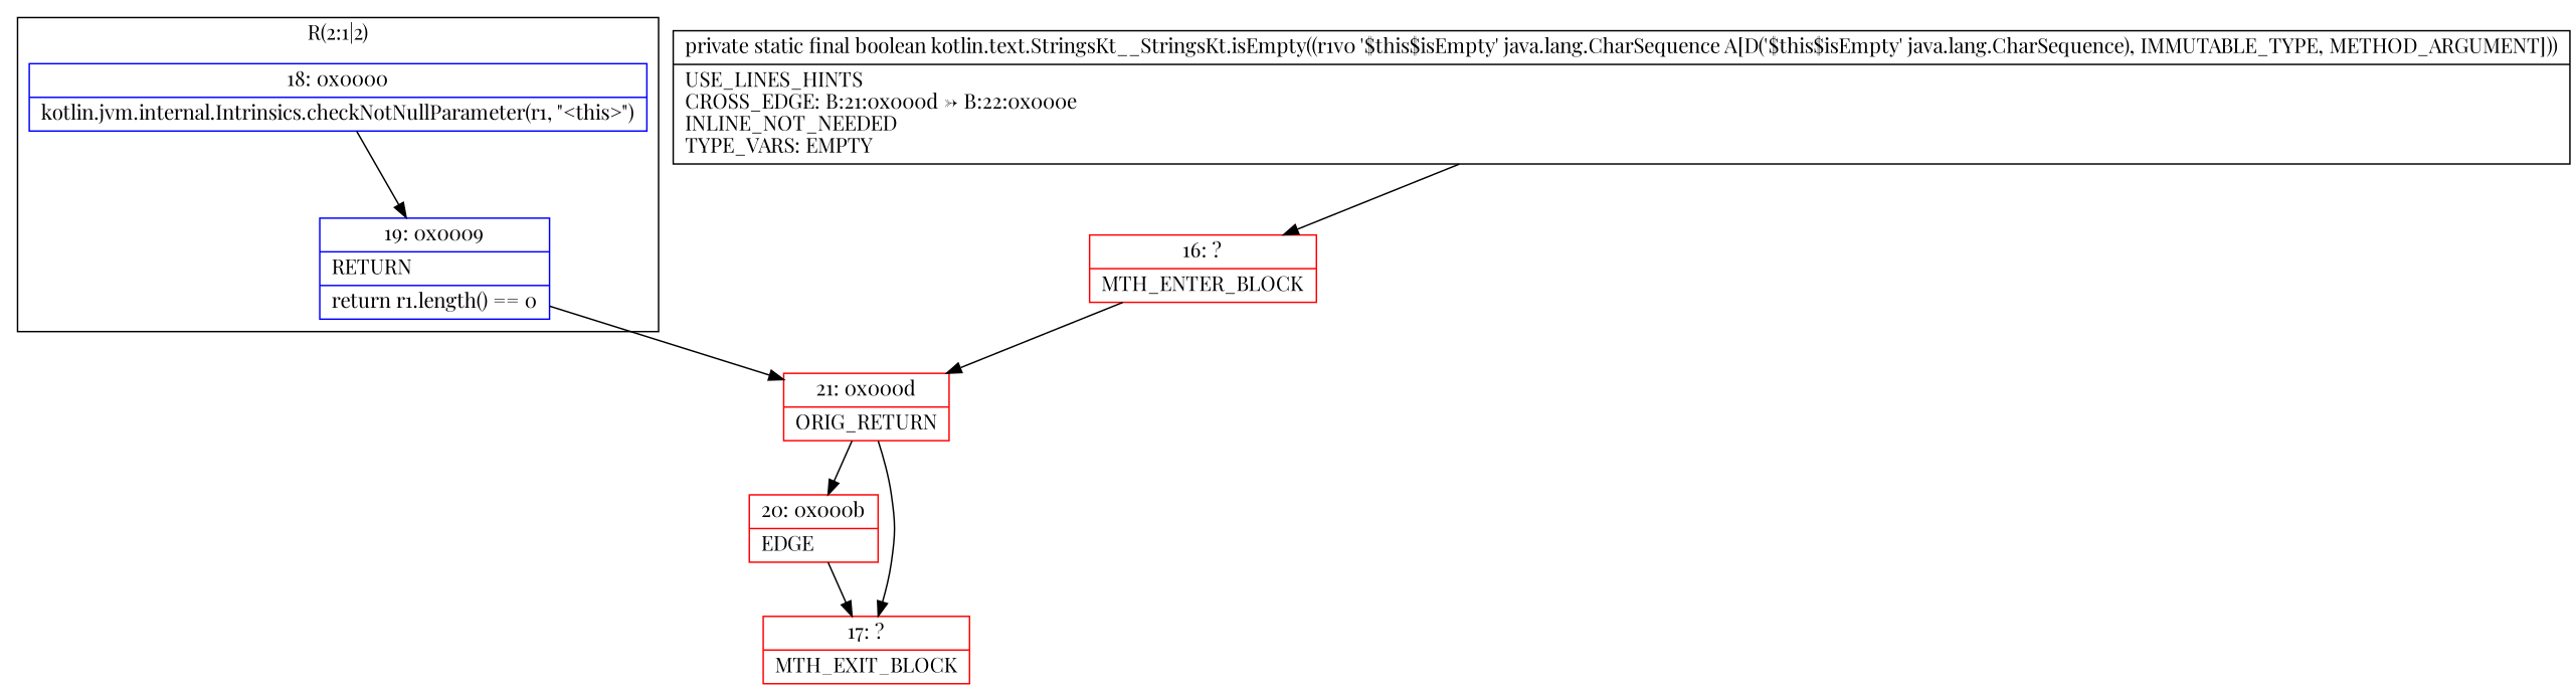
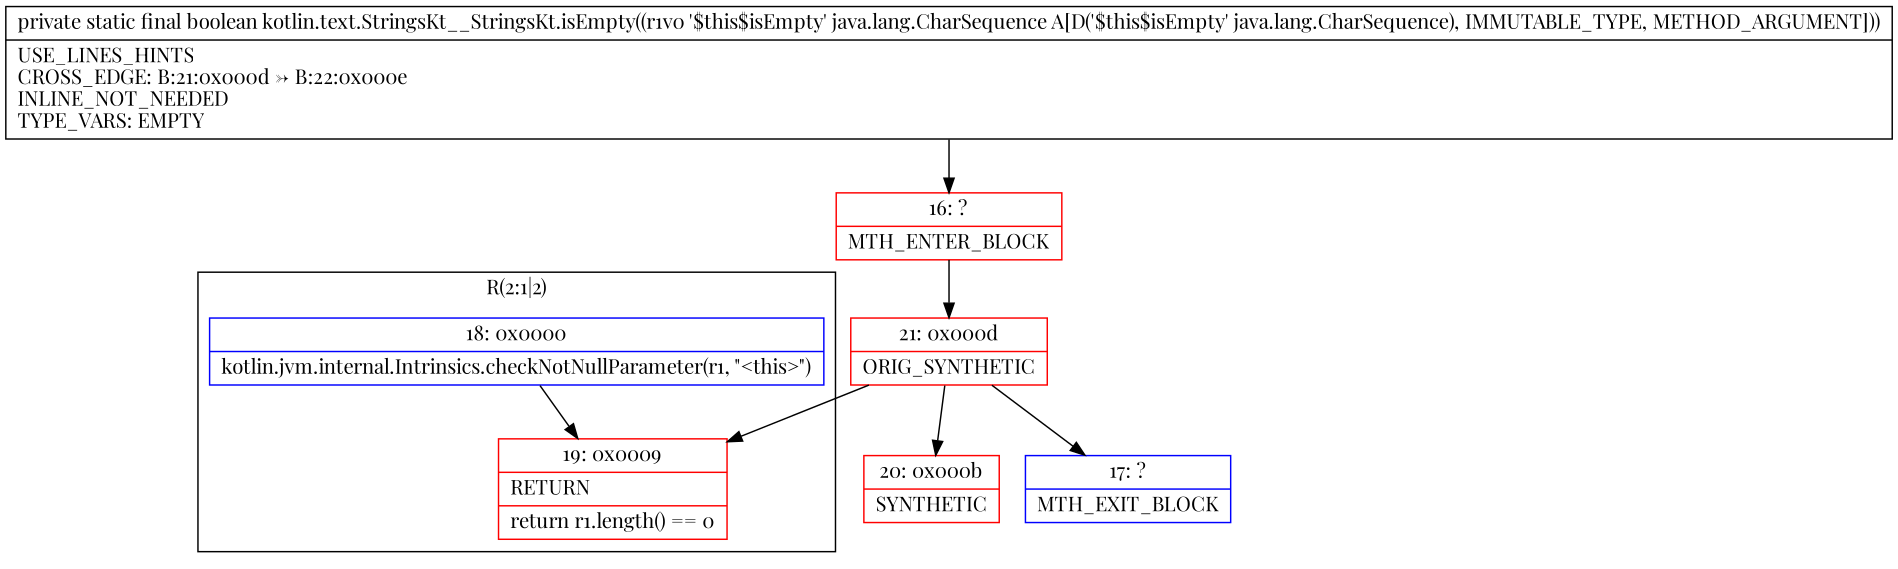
  digraph {
    fontname="Playfair Display"
    node [color=red fontname="Playfair Display" shape=record]
    edge [fontname="Playfair Display"]
    n1 [color=blue label="{18\:\ 0x0000|kotlin.jvm.internal.Intrinsics.checkNotNullParameter(r1, \"\<this\>\")\l}"]
-   n2 [color=blue label="{19\:\ 0x0009|RETURN\l|return r1.length() == 0\l}"]
-   n3 [label="{21\:\ 0x000d|ORIG_RETURN\l}"]
-   n4 [label="{20\:\ 0x000b|EDGE\l}"]
-   n5 [label="{17\:\ ?|MTH_EXIT_BLOCK\l}"]
+   n2 [label="{19\:\ 0x0009|RETURN\l|return r1.length() == 0\l}"]
+   n3 [label="{21\:\ 0x000d|ORIG_SYNTHETIC\l}"]
+   n4 [label="{20\:\ 0x000b|SYNTHETIC\l}"]
+   n5 [color=blue label="{17\:\ ?|MTH_EXIT_BLOCK\l}"]
    n6 [label="{16\:\ ?|MTH_ENTER_BLOCK\l}"]
    n7 [label="{private static final boolean kotlin.text.StringsKt__StringsKt.isEmpty((r1v0 '$this$isEmpty' java.lang.CharSequence A[D('$this$isEmpty' java.lang.CharSequence), IMMUTABLE_TYPE, METHOD_ARGUMENT]))  | USE_LINES_HINTS\lCROSS_EDGE: B:21:0x000d \-\> B:22:0x000e\lINLINE_NOT_NEEDED\lTYPE_VARS: EMPTY\l}" color=""]
    subgraph cluster_1 {
      label="R(2:1|2)"
      n1
      n2
    }
    n1 -> n2
-   n2 -> n3
+   n3 -> n2
    n3 -> n4
    n3 -> n5
-   n4 -> n5
    n6 -> n3
    n7 -> n6
  }
